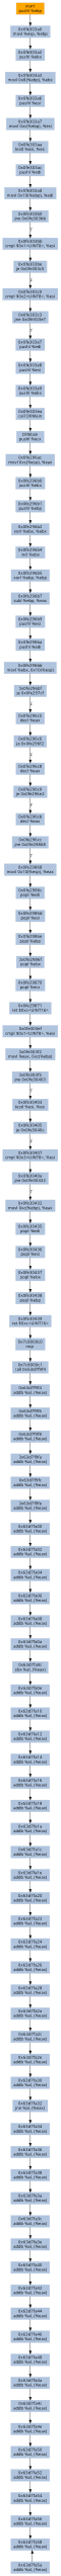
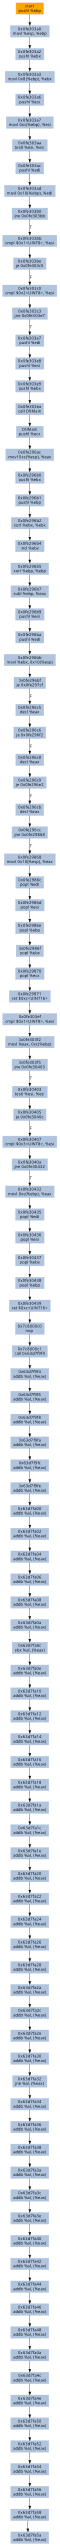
  digraph {
    fontname="Open Sans"
    node [color=lightsteelblue fillcolor=lightsteelblue fontname="Open Sans" shape=rectangle style=filled]
    edge [color="#000000" fontname="Open Sans"]
    n1 [color=lightgrey fillcolor=orange label="start\npushl %ebp"]
    n2 [label="0x0fe303a0\nmovl %esp, %ebp"]
    n3 [label="0x0fe303a2\npushl %ebx"]
    n4 [label="0x0fe303a3\nmovl 0x8(%ebp), %ebx"]
    n5 [label="0x0fe303a6\npushl %esi"]
    n6 [label="0x0fe303a7\nmovl 0xc(%ebp), %esi"]
    n7 [label="0x0fe303aa\ntestl %esi, %esi"]
    n8 [label="0x0fe303ac\npushl %edi"]
    n9 [label="0x0fe303ad\nmovl 0x10(%ebp), %edi"]
    n10 [label="0x0fe303b0\njne 0x0fe303bb"]
    n11 [label="0x0fe303bb\ncmpl $0x1<UINT8>, %esi"]
    n12 [label="0x0fe303be\nje 0x0fe303c5"]
    n13 [label="0x0fe303c0\ncmpl $0x2<UINT8>, %esi"]
    n14 [label="0x0fe303c3\njne 0x0fe303e7"]
    n15 [label="0x0fe303e7\npushl %edi"]
    n16 [label="0x0fe303e8\npushl %esi"]
    n17 [label="0x0fe303e9\npushl %ebx"]
    n18 [label="0x0fe303ea\ncall DllMain"]
    n19 [label="DllMain\npushl %ecx"]
    n20 [label="0x0fe296ac\nmovl 0xc(%esp), %eax"]
    n21 [label="0x0fe296b0\npushl %ebx"]
    n22 [label="0x0fe296b1\npushl %ebp"]
    n23 [label="0x0fe296b2\nxorl %ebx, %ebx"]
    n24 [label="0x0fe296b4\nincl %ebx"]
    n25 [label="0x0fe296b5\nxorl %ebp, %ebp"]
    n26 [label="0x0fe296b7\nsubl %ebp, %eax"]
    n27 [label="0x0fe296b9\npushl %esi"]
    n28 [label="0x0fe296ba\npushl %edi"]
    n29 [label="0x0fe296bb\nmovl %ebx, 0x10(%esp)"]
    n30 [label="0x0fe296bf\nje 0x0fe297cf"]
    n31 [label="0x0fe296c5\ndecl %eax"]
    n32 [label="0x0fe296c6\nje 0x0fe296f2"]
    n33 [label="0x0fe296c8\ndecl %eax"]
    n34 [label="0x0fe296c9\nje 0x0fe296e2"]
    n35 [label="0x0fe296cb\ndecl %eax"]
    n36 [label="0x0fe296cc\njne 0x0fe29868"]
    n37 [label="0x0fe29868\nmovl 0x10(%esp), %eax"]
    n38 [label="0x0fe2986c\npopl %edi"]
    n39 [label="0x0fe2986d\npopl %esi"]
    n40 [label="0x0fe2986e\npopl %ebp"]
    n41 [label="0x0fe2986f\npopl %ebx"]
    n42 [label="0x0fe29870\npopl %ecx"]
    n43 [label="0x0fe29871\nret $0xc<UINT16>"]
    n44 [label="0x0fe303ef\ncmpl $0x1<UINT8>, %esi"]
    n45 [label="0x0fe303f2\nmovl %eax, 0xc(%ebp)"]
    n46 [label="0x0fe303f5\njne 0x0fe30403"]
    n47 [label="0x0fe30403\ntestl %esi, %esi"]
    n48 [label="0x0fe30405\nje 0x0fe3040c"]
    n49 [label="0x0fe30407\ncmpl $0x3<UINT8>, %esi"]
    n50 [label="0x0fe3040a\njne 0x0fe30432"]
    n51 [label="0x0fe30432\nmovl 0xc(%ebp), %eax"]
    n52 [label="0x0fe30435\npopl %edi"]
    n53 [label="0x0fe30436\npopl %esi"]
    n54 [label="0x0fe30437\npopl %ebx"]
    n55 [label="0x0fe30438\npopl %ebp"]
    n56 [label="0x0fe30439\nret $0xc<UINT16>"]
    n57 [label="0x7c8000c0\nnop "]
    n58 [label="0x7c8000c1\ncall 0x63d7f9f4"]
    n59 [label="0x63d7f9f4\naddb %al, (%eax)"]
    n60 [label="0x63d7f9f6\naddb %al, (%eax)"]
    n61 [label="0x63d7f9f8\naddb %al, (%eax)"]
    n62 [label="0x63d7f9fa\naddb %al, (%eax)"]
    n63 [label="0x63d7f9fc\naddb %al, (%eax)"]
    n64 [label="0x63d7f9fe\naddb %al, (%eax)"]
    n65 [label="0x63d7fa00\naddb %al, (%eax)"]
    n66 [label="0x63d7fa02\naddb %al, (%eax)"]
    n67 [label="0x63d7fa04\naddb %al, (%eax)"]
    n68 [label="0x63d7fa06\naddb %al, (%eax)"]
    n69 [label="0x63d7fa08\naddb %al, (%eax)"]
    n70 [label="0x63d7fa0a\naddb %al, (%eax)"]
    n71 [label="0x63d7fa0c\nebx %al, (%eax)"]
    n72 [label="0x63d7fa0e\naddb %al, (%eax)"]
    n73 [label="0x63d7fa10\naddb %al, (%eax)"]
    n74 [label="0x63d7fa12\naddb %al, (%eax)"]
    n75 [label="0x63d7fa14\naddb %al, (%eax)"]
    n76 [label="0x63d7fa16\naddb %al, (%eax)"]
    n77 [label="0x63d7fa18\naddb %al, (%eax)"]
    n78 [label="0x63d7fa1a\naddb %al, (%eax)"]
    n79 [label="0x63d7fa1c\naddb %al, (%eax)"]
    n80 [label="0x63d7fa1e\naddb %al, (%eax)"]
    n81 [label="0x63d7fa20\naddb %al, (%eax)"]
    n82 [label="0x63d7fa22\naddb %al, (%eax)"]
    n83 [label="0x63d7fa24\naddb %al, (%eax)"]
    n84 [label="0x63d7fa26\naddb %al, (%eax)"]
    n85 [label="0x63d7fa28\naddb %al, (%eax)"]
    n86 [label="0x63d7fa2a\naddb %al, (%eax)"]
    n87 [label="0x63d7fa2c\naddb %al, (%eax)"]
    n88 [label="0x63d7fa2e\naddb %al, (%eax)"]
    n89 [label="0x63d7fa30\naddb %al, (%eax)"]
    n90 [label="0x63d7fa32\njne %al, (%eax)"]
    n91 [label="0x63d7fa34\naddb %al, (%eax)"]
    n92 [label="0x63d7fa36\naddb %al, (%eax)"]
    n93 [label="0x63d7fa38\naddb %al, (%eax)"]
    n94 [label="0x63d7fa3a\naddb %al, (%eax)"]
    n95 [label="0x63d7fa3c\naddb %al, (%eax)"]
    n96 [label="0x63d7fa3e\naddb %al, (%eax)"]
    n97 [label="0x63d7fa40\naddb %al, (%eax)"]
    n98 [label="0x63d7fa42\naddb %al, (%eax)"]
    n99 [label="0x63d7fa44\naddb %al, (%eax)"]
    n100 [label="0x63d7fa46\naddb %al, (%eax)"]
    n101 [label="0x63d7fa48\naddb %al, (%eax)"]
    n102 [label="0x63d7fa4a\naddb %al, (%eax)"]
    n103 [label="0x63d7fa4c\naddb %al, (%eax)"]
    n104 [label="0x63d7fa4e\naddb %al, (%eax)"]
    n105 [label="0x63d7fa50\naddb %al, (%eax)"]
    n106 [label="0x63d7fa52\naddb %al, (%eax)"]
    n107 [label="0x63d7fa54\naddb %al, (%eax)"]
    n108 [label="0x63d7fa56\naddb %al, (%eax)"]
    n109 [label="0x63d7fa58\naddb %al, (%eax)"]
    n110 [label="0x63d7fa5a\naddb %al, (%eax)"]
    n1 -> n2
    n2 -> n3
    n3 -> n4
    n4 -> n5
    n5 -> n6
    n6 -> n7
    n7 -> n8
    n8 -> n9
    n9 -> n10
    n10 -> n11 [label=T]
    n11 -> n12
    n12 -> n13 [label=F]
    n13 -> n14
    n14 -> n15 [label=T]
    n15 -> n16
    n16 -> n17
    n17 -> n18
    n18 -> n19
    n19 -> n20
    n20 -> n21
    n21 -> n22
    n22 -> n23
    n23 -> n24
    n24 -> n25
    n25 -> n26
    n26 -> n27
    n27 -> n28
    n28 -> n29
    n29 -> n30
    n30 -> n31 [label=F]
    n31 -> n32
    n32 -> n33 [label=F]
    n33 -> n34
    n34 -> n35 [label=F]
    n35 -> n36
    n36 -> n37 [label=T]
    n37 -> n38
    n38 -> n39
    n39 -> n40
    n40 -> n41
    n41 -> n42
    n42 -> n43
    n43 -> n44
    n44 -> n45
    n45 -> n46
    n46 -> n47 [label=T]
    n47 -> n48
    n48 -> n49 [label=F]
    n49 -> n50
    n50 -> n51 [label=T]
    n51 -> n52
    n52 -> n53
    n53 -> n54
    n54 -> n55
    n55 -> n56
    n56 -> n57
    n57 -> n58
    n58 -> n59
    n59 -> n60
    n60 -> n61
    n61 -> n62
    n62 -> n63
    n63 -> n64
    n64 -> n65
    n65 -> n66
    n66 -> n67
    n67 -> n68
    n68 -> n69
    n69 -> n70
    n70 -> n71
    n71 -> n72
    n72 -> n73
    n73 -> n74
    n74 -> n75
    n75 -> n76
    n76 -> n77
    n77 -> n78
    n78 -> n79
    n79 -> n80
    n80 -> n81
    n81 -> n82
    n82 -> n83
    n83 -> n84
    n84 -> n85
    n85 -> n86
    n86 -> n87
    n87 -> n88
    n88 -> n89
    n89 -> n90
    n90 -> n91
    n91 -> n92
    n92 -> n93
    n93 -> n94
    n94 -> n95
    n95 -> n96
    n96 -> n97
    n97 -> n98
    n98 -> n99
    n99 -> n100
    n100 -> n101
    n101 -> n102
    n102 -> n103
    n103 -> n104
    n104 -> n105
    n105 -> n106
    n106 -> n107
    n107 -> n108
    n108 -> n109
-   n110 -> n109
+   n109 -> n110
  }
